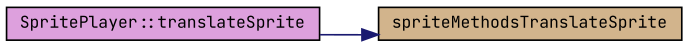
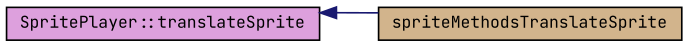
  digraph {
    rankdir=LR
    fontname="JetBrains Mono"
    node [color=black fontname="JetBrains Mono" fontsize=10 shape=record style=filled]
    n1 [fillcolor=plum fontcolor=black height=0.2 label="SpritePlayer::translateSprite" width=0.4]
    n2 [fillcolor=tan height=0.2 label=spriteMethodsTranslateSprite width=0.4]
-   n1 -> n2 [color=midnightblue fontname="JetBrains Mono" fontsize=10 labelfontname=Helvetica labelfontsize=10 style=solid arrowhead=normal]
+   n2 -> n1 [color=midnightblue fontname="JetBrains Mono" fontsize=10 labelfontname=Helvetica labelfontsize=10 style=solid arrowhead=normal]
  }
